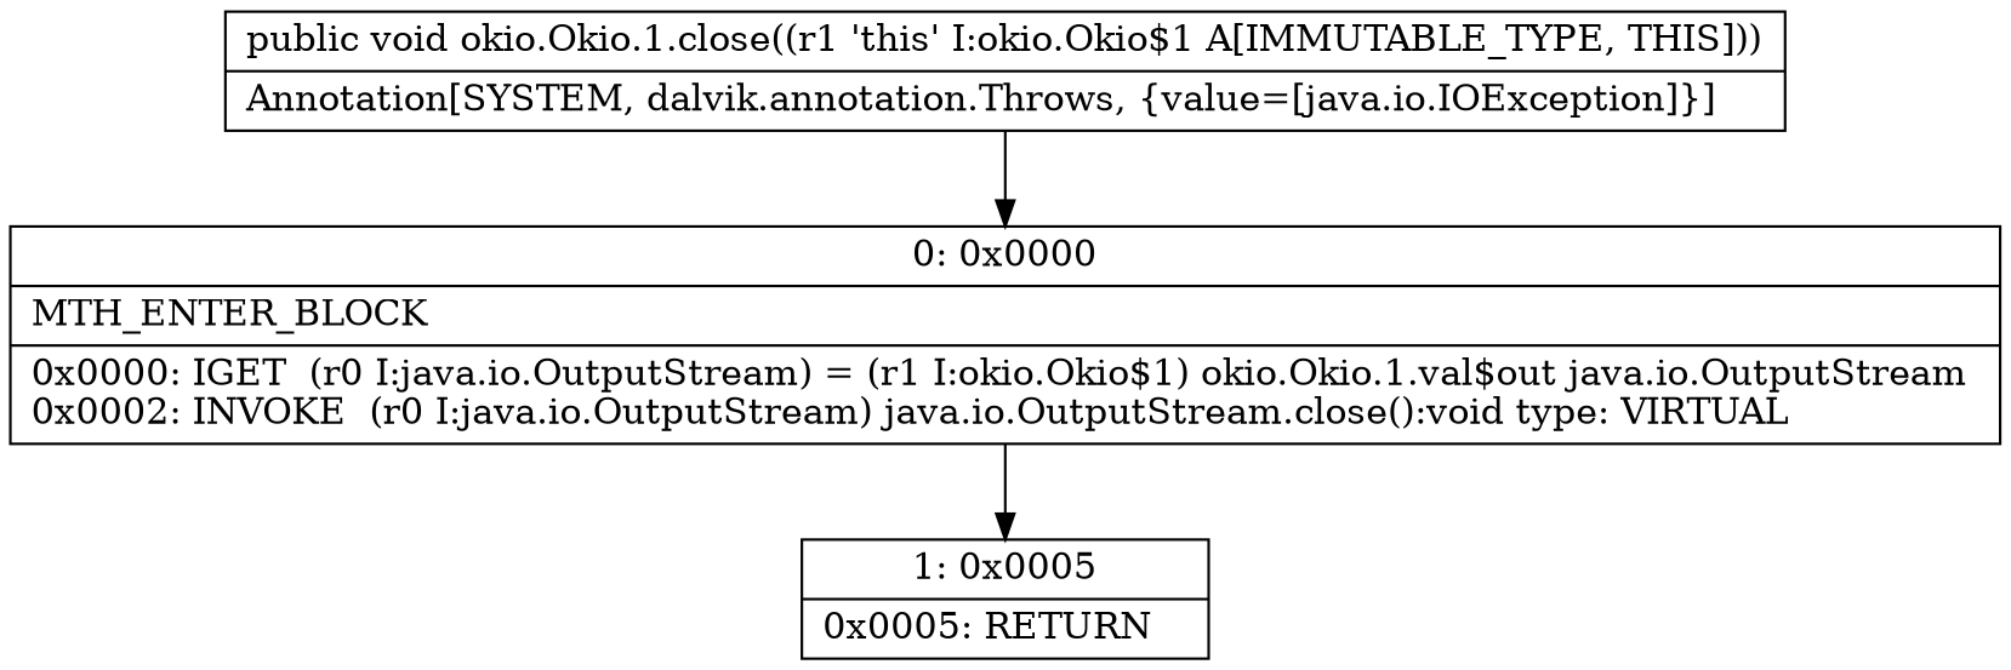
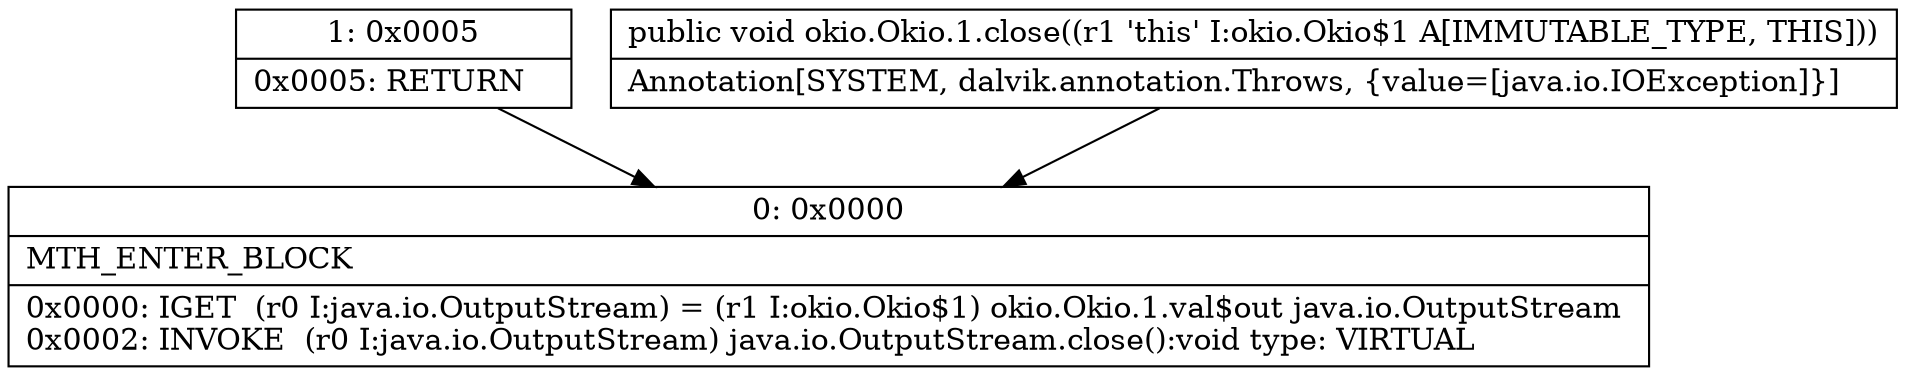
  digraph {
    node [shape=record]
    n1 [label="{0\:\ 0x0000|MTH_ENTER_BLOCK\l|0x0000: IGET  (r0 I:java.io.OutputStream) = (r1 I:okio.Okio$1) okio.Okio.1.val$out java.io.OutputStream \l0x0002: INVOKE  (r0 I:java.io.OutputStream) java.io.OutputStream.close():void type: VIRTUAL \l}"]
    n2 [label="{1\:\ 0x0005|0x0005: RETURN   \l}"]
    n3 [label="{public void okio.Okio.1.close((r1 'this' I:okio.Okio$1 A[IMMUTABLE_TYPE, THIS]))  | Annotation[SYSTEM, dalvik.annotation.Throws, \{value=[java.io.IOException]\}]\l}"]
-   n1 -> n2
+   n2 -> n1
    n3 -> n1
  }
